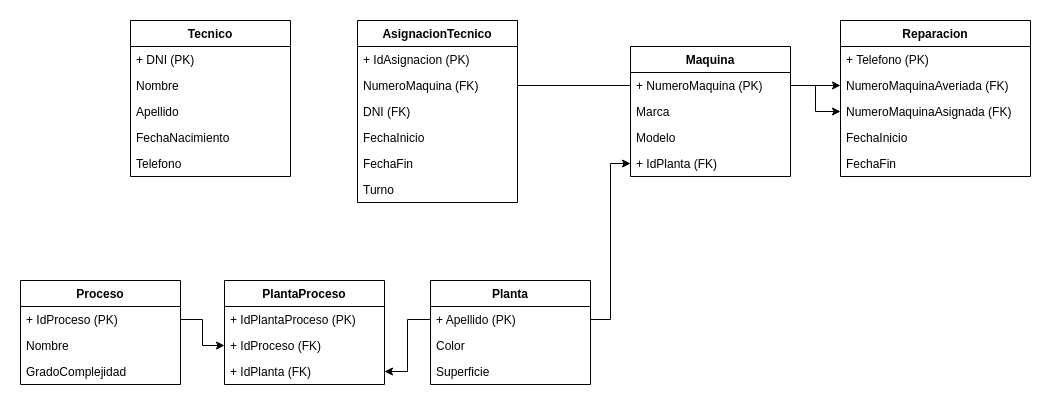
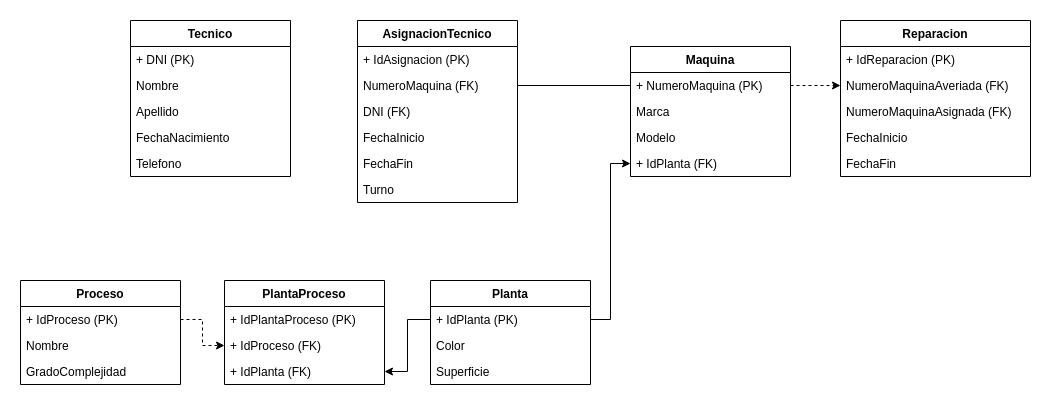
  <mxCell id="0" />
  <mxCell id="1" parent="0" />
  <mxCell id="2" value="Planta " style="swimlane;fontStyle=1;childLayout=stackLayout;horizontal=1;startSize=26;horizontalStack=0;resizeParent=1;resizeParentMax=0;resizeLast=0;collapsible=1;marginBottom=0;" vertex="1" parent="1"><mxGeometry x="430" y="280" width="160" height="104" as="geometry" /></mxCell>
- <mxCell id="3" value="+ Apellido (PK)" style="text;strokeColor=none;fillColor=none;align=left;verticalAlign=top;spacingLeft=4;spacingRight=4;overflow=hidden;rotatable=0;points=[[0,0.5],[1,0.5]];portConstraint=eastwest;" vertex="1" parent="2"><mxGeometry y="26" width="160" height="26" as="geometry" /></mxCell>
+ <mxCell id="3" value="+ IdPlanta (PK)" style="text;strokeColor=none;fillColor=none;align=left;verticalAlign=top;spacingLeft=4;spacingRight=4;overflow=hidden;rotatable=0;points=[[0,0.5],[1,0.5]];portConstraint=eastwest;" vertex="1" parent="2"><mxGeometry y="26" width="160" height="26" as="geometry" /></mxCell>
  <mxCell id="4" value="Color" style="text;strokeColor=none;fillColor=none;align=left;verticalAlign=top;spacingLeft=4;spacingRight=4;overflow=hidden;rotatable=0;points=[[0,0.5],[1,0.5]];portConstraint=eastwest;" vertex="1" parent="2"><mxGeometry y="52" width="160" height="26" as="geometry" /></mxCell>
  <mxCell id="5" value="  Superficie" style="text;strokeColor=none;fillColor=none;align=left;verticalAlign=top;spacingLeft=4;spacingRight=4;overflow=hidden;rotatable=0;points=[[0,0.5],[1,0.5]];portConstraint=eastwest;" vertex="1" parent="2"><mxGeometry y="78" width="160" height="26" as="geometry" /></mxCell>
  <mxCell id="6" value="Proceso " style="swimlane;fontStyle=1;childLayout=stackLayout;horizontal=1;startSize=26;horizontalStack=0;resizeParent=1;resizeParentMax=0;resizeLast=0;collapsible=1;marginBottom=0;" vertex="1" parent="1"><mxGeometry x="20" y="280" width="160" height="104" as="geometry" /></mxCell>
  <mxCell id="7" value="  + IdProceso (PK)" style="text;strokeColor=none;fillColor=none;align=left;verticalAlign=top;spacingLeft=4;spacingRight=4;overflow=hidden;rotatable=0;points=[[0,0.5],[1,0.5]];portConstraint=eastwest;" vertex="1" parent="6"><mxGeometry y="26" width="160" height="26" as="geometry" /></mxCell>
  <mxCell id="8" value="  Nombre" style="text;strokeColor=none;fillColor=none;align=left;verticalAlign=top;spacingLeft=4;spacingRight=4;overflow=hidden;rotatable=0;points=[[0,0.5],[1,0.5]];portConstraint=eastwest;" vertex="1" parent="6"><mxGeometry y="52" width="160" height="26" as="geometry" /></mxCell>
  <mxCell id="9" value="  GradoComplejidad" style="text;strokeColor=none;fillColor=none;align=left;verticalAlign=top;spacingLeft=4;spacingRight=4;overflow=hidden;rotatable=0;points=[[0,0.5],[1,0.5]];portConstraint=eastwest;" vertex="1" parent="6"><mxGeometry y="78" width="160" height="26" as="geometry" /></mxCell>
  <mxCell id="10" value="Maquina" style="swimlane;fontStyle=1;childLayout=stackLayout;horizontal=1;startSize=26;horizontalStack=0;resizeParent=1;resizeParentMax=0;resizeLast=0;collapsible=1;marginBottom=0;" vertex="1" parent="1"><mxGeometry x="630" y="46" width="160" height="130" as="geometry" /></mxCell>
  <mxCell id="11" value="  + NumeroMaquina (PK)" style="text;strokeColor=none;fillColor=none;align=left;verticalAlign=top;spacingLeft=4;spacingRight=4;overflow=hidden;rotatable=0;points=[[0,0.5],[1,0.5]];portConstraint=eastwest;" vertex="1" parent="10"><mxGeometry y="26" width="160" height="26" as="geometry" /></mxCell>
  <mxCell id="12" value="  Marca" style="text;strokeColor=none;fillColor=none;align=left;verticalAlign=top;spacingLeft=4;spacingRight=4;overflow=hidden;rotatable=0;points=[[0,0.5],[1,0.5]];portConstraint=eastwest;" vertex="1" parent="10"><mxGeometry y="52" width="160" height="26" as="geometry" /></mxCell>
  <mxCell id="13" value="  Modelo" style="text;strokeColor=none;fillColor=none;align=left;verticalAlign=top;spacingLeft=4;spacingRight=4;overflow=hidden;rotatable=0;points=[[0,0.5],[1,0.5]];portConstraint=eastwest;" vertex="1" parent="10"><mxGeometry y="78" width="160" height="26" as="geometry" /></mxCell>
  <mxCell id="14" value="+ IdPlanta (FK)" style="text;strokeColor=none;fillColor=none;align=left;verticalAlign=top;spacingLeft=4;spacingRight=4;overflow=hidden;rotatable=0;points=[[0,0.5],[1,0.5]];portConstraint=eastwest;" vertex="1" parent="10"><mxGeometry y="104" width="160" height="26" as="geometry" /></mxCell>
  <mxCell id="15" value="Tecnico " style="swimlane;fontStyle=1;childLayout=stackLayout;horizontal=1;startSize=26;horizontalStack=0;resizeParent=1;resizeParentMax=0;resizeLast=0;collapsible=1;marginBottom=0;" vertex="1" parent="1"><mxGeometry x="130" y="20" width="160" height="156" as="geometry" /></mxCell>
  <mxCell id="16" value="  + DNI (PK)" style="text;strokeColor=none;fillColor=none;align=left;verticalAlign=top;spacingLeft=4;spacingRight=4;overflow=hidden;rotatable=0;points=[[0,0.5],[1,0.5]];portConstraint=eastwest;" vertex="1" parent="15"><mxGeometry y="26" width="160" height="26" as="geometry" /></mxCell>
  <mxCell id="17" value="  Nombre" style="text;strokeColor=none;fillColor=none;align=left;verticalAlign=top;spacingLeft=4;spacingRight=4;overflow=hidden;rotatable=0;points=[[0,0.5],[1,0.5]];portConstraint=eastwest;" vertex="1" parent="15"><mxGeometry y="52" width="160" height="26" as="geometry" /></mxCell>
  <mxCell id="18" value="  Apellido" style="text;strokeColor=none;fillColor=none;align=left;verticalAlign=top;spacingLeft=4;spacingRight=4;overflow=hidden;rotatable=0;points=[[0,0.5],[1,0.5]];portConstraint=eastwest;" vertex="1" parent="15"><mxGeometry y="78" width="160" height="26" as="geometry" /></mxCell>
  <mxCell id="19" value="  FechaNacimiento" style="text;strokeColor=none;fillColor=none;align=left;verticalAlign=top;spacingLeft=4;spacingRight=4;overflow=hidden;rotatable=0;points=[[0,0.5],[1,0.5]];portConstraint=eastwest;" vertex="1" parent="15"><mxGeometry y="104" width="160" height="26" as="geometry" /></mxCell>
  <mxCell id="20" value="Telefono" style="text;strokeColor=none;fillColor=none;align=left;verticalAlign=top;spacingLeft=4;spacingRight=4;overflow=hidden;rotatable=0;points=[[0,0.5],[1,0.5]];portConstraint=eastwest;" vertex="1" parent="15"><mxGeometry y="130" width="160" height="26" as="geometry" /></mxCell>
  <mxCell id="21" value="AsignacionTecnico" style="swimlane;fontStyle=1;childLayout=stackLayout;horizontal=1;startSize=26;horizontalStack=0;resizeParent=1;resizeParentMax=0;resizeLast=0;collapsible=1;marginBottom=0;" vertex="1" parent="1"><mxGeometry x="357" y="20" width="160" height="182" as="geometry"><mxRectangle x="388" y="902" width="140" height="30" as="alternateBounds" /></mxGeometry></mxCell>
  <mxCell id="22" value="  + IdAsignacion (PK)" style="text;strokeColor=none;fillColor=none;align=left;verticalAlign=top;spacingLeft=4;spacingRight=4;overflow=hidden;rotatable=0;points=[[0,0.5],[1,0.5]];portConstraint=eastwest;" vertex="1" parent="21"><mxGeometry y="26" width="160" height="26" as="geometry" /></mxCell>
  <mxCell id="23" value="  NumeroMaquina (FK)" style="text;strokeColor=none;fillColor=none;align=left;verticalAlign=top;spacingLeft=4;spacingRight=4;overflow=hidden;rotatable=0;points=[[0,0.5],[1,0.5]];portConstraint=eastwest;" vertex="1" parent="21"><mxGeometry y="52" width="160" height="26" as="geometry" /></mxCell>
  <mxCell id="24" value="  DNI (FK)" style="text;strokeColor=none;fillColor=none;align=left;verticalAlign=top;spacingLeft=4;spacingRight=4;overflow=hidden;rotatable=0;points=[[0,0.5],[1,0.5]];portConstraint=eastwest;" vertex="1" parent="21"><mxGeometry y="78" width="160" height="26" as="geometry" /></mxCell>
  <mxCell id="25" value="  FechaInicio" style="text;strokeColor=none;fillColor=none;align=left;verticalAlign=top;spacingLeft=4;spacingRight=4;overflow=hidden;rotatable=0;points=[[0,0.5],[1,0.5]];portConstraint=eastwest;" vertex="1" parent="21"><mxGeometry y="104" width="160" height="26" as="geometry" /></mxCell>
  <mxCell id="26" value="  FechaFin" style="text;strokeColor=none;fillColor=none;align=left;verticalAlign=top;spacingLeft=4;spacingRight=4;overflow=hidden;rotatable=0;points=[[0,0.5],[1,0.5]];portConstraint=eastwest;" vertex="1" parent="21"><mxGeometry y="130" width="160" height="26" as="geometry" /></mxCell>
  <mxCell id="27" value="  Turno" style="text;strokeColor=none;fillColor=none;align=left;verticalAlign=top;spacingLeft=4;spacingRight=4;overflow=hidden;rotatable=0;points=[[0,0.5],[1,0.5]];portConstraint=eastwest;" vertex="1" parent="21"><mxGeometry y="156" width="160" height="26" as="geometry" /></mxCell>
  <mxCell id="28" value="Reparacion " style="swimlane;fontStyle=1;childLayout=stackLayout;horizontal=1;startSize=26;horizontalStack=0;resizeParent=1;resizeParentMax=0;resizeLast=0;collapsible=1;marginBottom=0;" vertex="1" parent="1"><mxGeometry x="840" y="20" width="190" height="156" as="geometry" /></mxCell>
- <mxCell id="29" value="  + Telefono (PK)" style="text;strokeColor=none;fillColor=none;align=left;verticalAlign=top;spacingLeft=4;spacingRight=4;overflow=hidden;rotatable=0;points=[[0,0.5],[1,0.5]];portConstraint=eastwest;" vertex="1" parent="28"><mxGeometry y="26" width="190" height="26" as="geometry" /></mxCell>
+ <mxCell id="29" value="  + IdReparacion (PK)" style="text;strokeColor=none;fillColor=none;align=left;verticalAlign=top;spacingLeft=4;spacingRight=4;overflow=hidden;rotatable=0;points=[[0,0.5],[1,0.5]];portConstraint=eastwest;" vertex="1" parent="28"><mxGeometry y="26" width="190" height="26" as="geometry" /></mxCell>
  <mxCell id="30" value="  NumeroMaquinaAveriada (FK)" style="text;strokeColor=none;fillColor=none;align=left;verticalAlign=top;spacingLeft=4;spacingRight=4;overflow=hidden;rotatable=0;points=[[0,0.5],[1,0.5]];portConstraint=eastwest;" vertex="1" parent="28"><mxGeometry y="52" width="190" height="26" as="geometry" /></mxCell>
  <mxCell id="31" value="  NumeroMaquinaAsignada (FK)" style="text;strokeColor=none;fillColor=none;align=left;verticalAlign=top;spacingLeft=4;spacingRight=4;overflow=hidden;rotatable=0;points=[[0,0.5],[1,0.5]];portConstraint=eastwest;" vertex="1" parent="28"><mxGeometry y="78" width="190" height="26" as="geometry" /></mxCell>
  <mxCell id="32" value="  FechaInicio" style="text;strokeColor=none;fillColor=none;align=left;verticalAlign=top;spacingLeft=4;spacingRight=4;overflow=hidden;rotatable=0;points=[[0,0.5],[1,0.5]];portConstraint=eastwest;" vertex="1" parent="28"><mxGeometry y="104" width="190" height="26" as="geometry" /></mxCell>
  <mxCell id="33" value="  FechaFin" style="text;strokeColor=none;fillColor=none;align=left;verticalAlign=top;spacingLeft=4;spacingRight=4;overflow=hidden;rotatable=0;points=[[0,0.5],[1,0.5]];portConstraint=eastwest;" vertex="1" parent="28"><mxGeometry y="130" width="190" height="26" as="geometry" /></mxCell>
  <mxCell id="34" value="PlantaProceso" style="swimlane;fontStyle=1;childLayout=stackLayout;horizontal=1;startSize=26;horizontalStack=0;resizeParent=1;resizeParentMax=0;resizeLast=0;collapsible=1;marginBottom=0;" vertex="1" parent="1"><mxGeometry x="224" y="280" width="160" height="104" as="geometry" /></mxCell>
  <mxCell id="35" value="  + IdPlantaProceso (PK)" style="text;strokeColor=none;fillColor=none;align=left;verticalAlign=top;spacingLeft=4;spacingRight=4;overflow=hidden;rotatable=0;points=[[0,0.5],[1,0.5]];portConstraint=eastwest;" vertex="1" parent="34"><mxGeometry y="26" width="160" height="26" as="geometry" /></mxCell>
  <mxCell id="36" value="+ IdProceso (FK)" style="text;strokeColor=none;fillColor=none;align=left;verticalAlign=top;spacingLeft=4;spacingRight=4;overflow=hidden;rotatable=0;points=[[0,0.5],[1,0.5]];portConstraint=eastwest;" vertex="1" parent="34"><mxGeometry y="52" width="160" height="26" as="geometry" /></mxCell>
  <mxCell id="37" value="+ IdPlanta (FK)" style="text;strokeColor=none;fillColor=none;align=left;verticalAlign=top;spacingLeft=4;spacingRight=4;overflow=hidden;rotatable=0;points=[[0,0.5],[1,0.5]];portConstraint=eastwest;" vertex="1" parent="34"><mxGeometry y="78" width="160" height="26" as="geometry" /></mxCell>
  <mxCell id="38" style="edgeStyle=orthogonalEdgeStyle;rounded=0;orthogonalLoop=1;jettySize=auto;html=1;entryX=1;entryY=0.5;entryDx=0;entryDy=0;endArrow=none;" edge="1" parent="1" source="11" target="23"><mxGeometry relative="1" as="geometry" /></mxCell>
- <mxCell id="39" style="edgeStyle=orthogonalEdgeStyle;rounded=0;orthogonalLoop=1;jettySize=auto;html=1;entryX=0;entryY=0.5;entryDx=0;entryDy=0;" edge="1" parent="1" source="11" target="30"><mxGeometry relative="1" as="geometry" /></mxCell>
- <mxCell id="40" style="edgeStyle=orthogonalEdgeStyle;rounded=0;orthogonalLoop=1;jettySize=auto;html=1;entryX=0;entryY=0.5;entryDx=0;entryDy=0;" edge="1" parent="1" source="11" target="31"><mxGeometry relative="1" as="geometry" /></mxCell>
+ <mxCell id="39" style="edgeStyle=orthogonalEdgeStyle;rounded=0;orthogonalLoop=1;jettySize=auto;html=1;entryX=0;entryY=0.5;entryDx=0;entryDy=0;dashed=1;" edge="1" parent="1" source="11" target="30"><mxGeometry relative="1" as="geometry" /></mxCell>
  <mxCell id="41" style="edgeStyle=orthogonalEdgeStyle;rounded=0;orthogonalLoop=1;jettySize=auto;html=1;entryX=0;entryY=0.5;entryDx=0;entryDy=0;" edge="1" parent="1" source="3" target="14"><mxGeometry relative="1" as="geometry" /></mxCell>
  <mxCell id="42" style="edgeStyle=orthogonalEdgeStyle;rounded=0;orthogonalLoop=1;jettySize=auto;html=1;entryX=1;entryY=0.5;entryDx=0;entryDy=0;" edge="1" parent="1" source="3" target="37"><mxGeometry relative="1" as="geometry" /></mxCell>
- <mxCell id="43" style="edgeStyle=orthogonalEdgeStyle;rounded=0;orthogonalLoop=1;jettySize=auto;html=1;entryX=0;entryY=0.5;entryDx=0;entryDy=0;" edge="1" parent="1" source="7" target="36"><mxGeometry relative="1" as="geometry" /></mxCell>
+ <mxCell id="43" style="edgeStyle=orthogonalEdgeStyle;rounded=0;orthogonalLoop=1;jettySize=auto;html=1;entryX=0;entryY=0.5;entryDx=0;entryDy=0;dashed=1;" edge="1" parent="1" source="7" target="36"><mxGeometry relative="1" as="geometry" /></mxCell>
